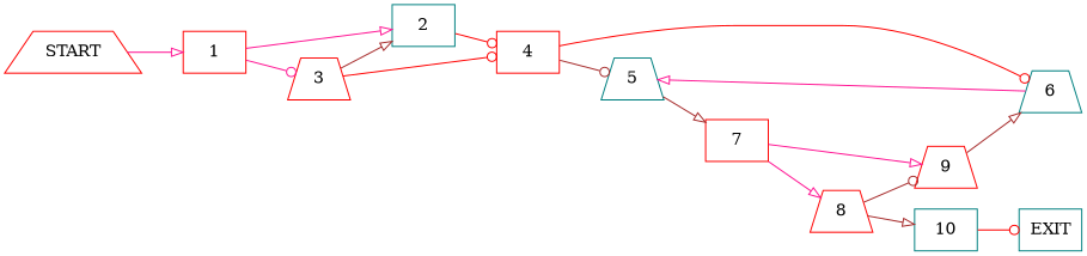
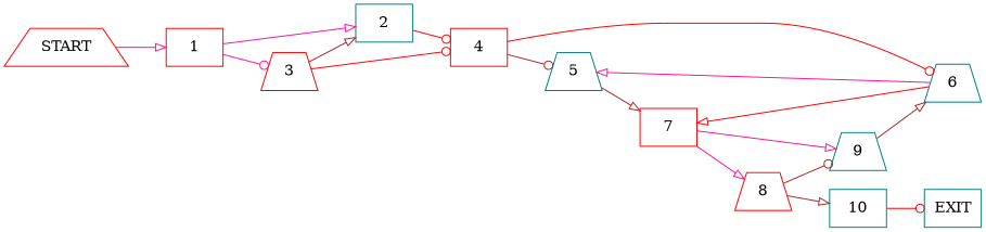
  digraph {
    rankdir=LR
    node [color=red shape=trapezium]
    edge [arrowhead=onormal color=deeppink]
    n1 [label=START]
    1 [shape=box]
    2 [color=teal shape=box]
    3
    n5 [color=teal label=EXIT shape=box]
    4 [shape=box]
    5 [color=teal]
    6 [color=teal]
    7 [shape=box]
    8
-   9
+   9 [color=teal]
    10 [color=teal shape=box]
    n1 -> 1
    1 -> 2
    1 -> 3 [arrowhead=odot]
    2 -> 4 [arrowhead=odot color=red]
    3 -> 2 [color=brown]
    3 -> 4 [arrowhead=odot color=red]
    4 -> 5 [arrowhead=odot color=brown]
    4 -> 6 [arrowhead=odot color=red]
    5 -> 7 [color=brown]
    6 -> 5
+   6 -> 7 [color=red]
    7 -> 8
    7 -> 9
    8 -> 9 [arrowhead=odot color=brown]
    8 -> 10 [color=brown]
    9 -> 6 [color=brown]
    10 -> n5 [arrowhead=odot color=red]
  }
